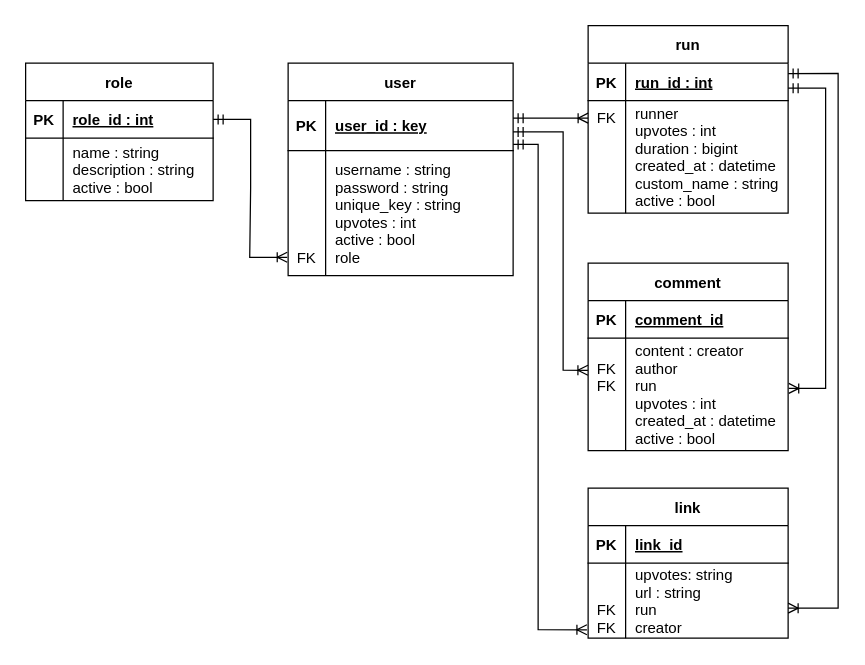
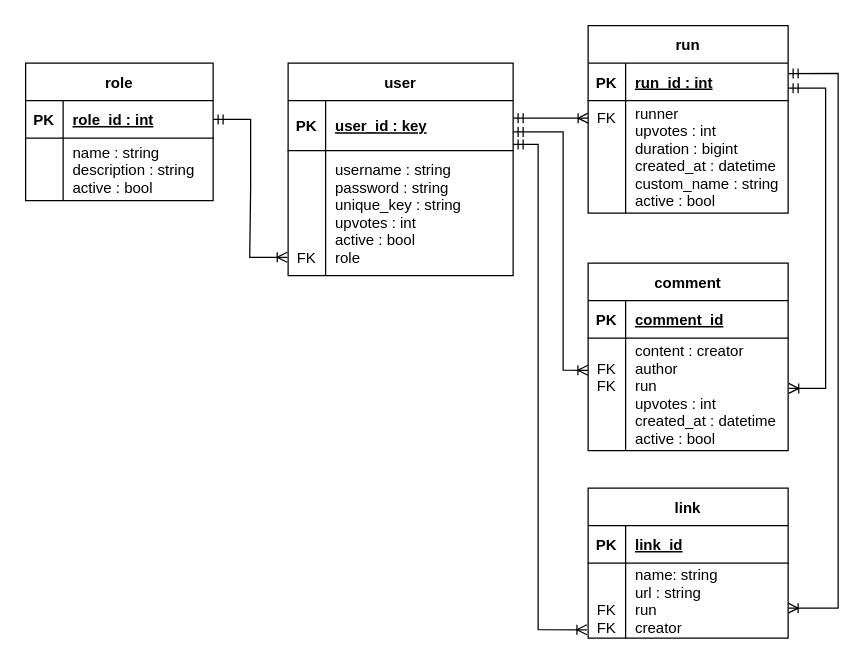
  <mxCell id="0" />
  <mxCell id="1" parent="0" />
  <mxCell id="2" value="" style="edgeStyle=entityRelationEdgeStyle;endArrow=ERoneToMany;startArrow=ERmandOne;endFill=0;startFill=0;entryX=-0.004;entryY=0.853;entryDx=0;entryDy=0;exitX=1;exitY=0.5;exitDx=0;exitDy=0;rounded=0;entryPerimeter=0;" parent="1" source="18" target="7" edge="1"><mxGeometry width="100" height="100" relative="1" as="geometry"><mxPoint x="205" y="95" as="sourcePoint" /><mxPoint x="220" y="550" as="targetPoint" /></mxGeometry></mxCell>
  <mxCell id="3" value="user" style="shape=table;startSize=30;container=1;collapsible=1;childLayout=tableLayout;fixedRows=1;rowLines=0;fontStyle=1;align=center;resizeLast=1;" parent="1" vertex="1"><mxGeometry x="230" y="50" width="180" height="170" as="geometry" /></mxCell>
  <mxCell id="4" value="" style="shape=partialRectangle;collapsible=0;dropTarget=0;pointerEvents=0;fillColor=none;points=[[0,0.5],[1,0.5]];portConstraint=eastwest;top=0;left=0;right=0;bottom=1;" parent="3" vertex="1"><mxGeometry y="30" width="180" height="40" as="geometry" /></mxCell>
  <mxCell id="5" value="PK" style="shape=partialRectangle;overflow=hidden;connectable=0;fillColor=none;top=0;left=0;bottom=0;right=0;fontStyle=1;" parent="4" vertex="1"><mxGeometry width="30" height="40" as="geometry" /></mxCell>
  <mxCell id="6" value="user_id : key" style="shape=partialRectangle;overflow=hidden;connectable=0;fillColor=none;top=0;left=0;bottom=0;right=0;align=left;spacingLeft=6;fontStyle=5;" parent="4" vertex="1"><mxGeometry x="30" width="150" height="40" as="geometry" /></mxCell>
  <mxCell id="7" value="" style="shape=partialRectangle;collapsible=0;dropTarget=0;pointerEvents=0;fillColor=none;points=[[0,0.5],[1,0.5]];portConstraint=eastwest;top=0;left=0;right=0;bottom=0;" parent="3" vertex="1"><mxGeometry y="70" width="180" height="100" as="geometry" /></mxCell>
  <mxCell id="8" value="&#10;&#10;&#10;&#10;&#10;FK" style="shape=partialRectangle;overflow=hidden;connectable=0;fillColor=none;top=0;left=0;bottom=0;right=0;" parent="7" vertex="1"><mxGeometry width="30" height="100" as="geometry" /></mxCell>
  <mxCell id="9" value="username : string&#10;password : string&#10;unique_key : string&#10;upvotes : int&#10;active : bool&#10;role" style="shape=partialRectangle;overflow=hidden;connectable=0;fillColor=none;top=0;left=0;bottom=0;right=0;align=left;spacingLeft=6;" parent="7" vertex="1"><mxGeometry x="30" width="150" height="100" as="geometry" /></mxCell>
  <mxCell id="10" value="run" style="shape=table;startSize=30;container=1;collapsible=1;childLayout=tableLayout;fixedRows=1;rowLines=0;fontStyle=1;align=center;resizeLast=1;" parent="1" vertex="1"><mxGeometry x="470" y="20" width="160" height="150" as="geometry" /></mxCell>
  <mxCell id="11" value="" style="shape=partialRectangle;collapsible=0;dropTarget=0;pointerEvents=0;fillColor=none;points=[[0,0.5],[1,0.5]];portConstraint=eastwest;top=0;left=0;right=0;bottom=1;" parent="10" vertex="1"><mxGeometry y="30" width="160" height="30" as="geometry" /></mxCell>
  <mxCell id="12" value="PK" style="shape=partialRectangle;overflow=hidden;connectable=0;fillColor=none;top=0;left=0;bottom=0;right=0;fontStyle=1;" parent="11" vertex="1"><mxGeometry width="30" height="30" as="geometry" /></mxCell>
  <mxCell id="13" value="run_id : int" style="shape=partialRectangle;overflow=hidden;connectable=0;fillColor=none;top=0;left=0;bottom=0;right=0;align=left;spacingLeft=6;fontStyle=5;" parent="11" vertex="1"><mxGeometry x="30" width="130" height="30" as="geometry" /></mxCell>
  <mxCell id="14" value="" style="shape=partialRectangle;collapsible=0;dropTarget=0;pointerEvents=0;fillColor=none;points=[[0,0.5],[1,0.5]];portConstraint=eastwest;top=0;left=0;right=0;bottom=0;" parent="10" vertex="1"><mxGeometry y="60" width="160" height="90" as="geometry" /></mxCell>
  <mxCell id="15" value="FK" style="shape=partialRectangle;overflow=hidden;connectable=0;fillColor=none;top=0;left=0;bottom=0;right=0;verticalAlign=top;" parent="14" vertex="1"><mxGeometry width="30" height="90" as="geometry" /></mxCell>
  <mxCell id="16" value="runner&#10;upvotes : int&#10;duration : bigint&#10;created_at : datetime&#10;custom_name : string&#10;active : bool" style="shape=partialRectangle;overflow=hidden;connectable=0;fillColor=none;top=0;left=0;bottom=0;right=0;align=left;spacingLeft=6;" parent="14" vertex="1"><mxGeometry x="30" width="130" height="90" as="geometry" /></mxCell>
  <mxCell id="17" value="role" style="shape=table;startSize=30;container=1;collapsible=1;childLayout=tableLayout;fixedRows=1;rowLines=0;fontStyle=1;align=center;resizeLast=1;" parent="1" vertex="1"><mxGeometry x="20" y="50" width="150" height="110" as="geometry" /></mxCell>
  <mxCell id="18" value="" style="shape=partialRectangle;collapsible=0;dropTarget=0;pointerEvents=0;fillColor=none;points=[[0,0.5],[1,0.5]];portConstraint=eastwest;top=0;left=0;right=0;bottom=1;" parent="17" vertex="1"><mxGeometry y="30" width="150" height="30" as="geometry" /></mxCell>
  <mxCell id="19" value="PK" style="shape=partialRectangle;overflow=hidden;connectable=0;fillColor=none;top=0;left=0;bottom=0;right=0;fontStyle=1;" parent="18" vertex="1"><mxGeometry width="30" height="30" as="geometry" /></mxCell>
  <mxCell id="20" value="role_id : int" style="shape=partialRectangle;overflow=hidden;connectable=0;fillColor=none;top=0;left=0;bottom=0;right=0;align=left;spacingLeft=6;fontStyle=5;" parent="18" vertex="1"><mxGeometry x="30" width="120" height="30" as="geometry" /></mxCell>
  <mxCell id="21" value="" style="shape=partialRectangle;collapsible=0;dropTarget=0;pointerEvents=0;fillColor=none;points=[[0,0.5],[1,0.5]];portConstraint=eastwest;top=0;left=0;right=0;bottom=0;" parent="17" vertex="1"><mxGeometry y="60" width="150" height="50" as="geometry" /></mxCell>
  <mxCell id="22" value="" style="shape=partialRectangle;overflow=hidden;connectable=0;fillColor=none;top=0;left=0;bottom=0;right=0;fontStyle=1" parent="21" vertex="1"><mxGeometry width="30" height="50" as="geometry" /></mxCell>
  <mxCell id="23" value="name : string&#10;description : string&#10;active : bool" style="shape=partialRectangle;overflow=hidden;connectable=0;fillColor=none;top=0;left=0;bottom=0;right=0;align=left;spacingLeft=6;" parent="21" vertex="1"><mxGeometry x="30" width="120" height="50" as="geometry" /></mxCell>
  <mxCell id="24" value="comment" style="shape=table;startSize=30;container=1;collapsible=1;childLayout=tableLayout;fixedRows=1;rowLines=0;fontStyle=1;align=center;resizeLast=1;" parent="1" vertex="1"><mxGeometry x="470" y="210" width="160" height="150" as="geometry" /></mxCell>
  <mxCell id="25" value="" style="shape=partialRectangle;collapsible=0;dropTarget=0;pointerEvents=0;fillColor=none;points=[[0,0.5],[1,0.5]];portConstraint=eastwest;top=0;left=0;right=0;bottom=1;" parent="24" vertex="1"><mxGeometry y="30" width="160" height="30" as="geometry" /></mxCell>
  <mxCell id="26" value="PK" style="shape=partialRectangle;overflow=hidden;connectable=0;fillColor=none;top=0;left=0;bottom=0;right=0;fontStyle=1;" parent="25" vertex="1"><mxGeometry width="30" height="30" as="geometry" /></mxCell>
  <mxCell id="27" value="comment_id" style="shape=partialRectangle;overflow=hidden;connectable=0;fillColor=none;top=0;left=0;bottom=0;right=0;align=left;spacingLeft=6;fontStyle=5;" parent="25" vertex="1"><mxGeometry x="30" width="130" height="30" as="geometry" /></mxCell>
  <mxCell id="28" value="" style="shape=partialRectangle;collapsible=0;dropTarget=0;pointerEvents=0;fillColor=none;points=[[0,0.5],[1,0.5]];portConstraint=eastwest;top=0;left=0;right=0;bottom=0;" parent="24" vertex="1"><mxGeometry y="60" width="160" height="90" as="geometry" /></mxCell>
  <mxCell id="29" value="FK&#10;FK&#10;&#10;" style="shape=partialRectangle;overflow=hidden;connectable=0;fillColor=none;top=0;left=0;bottom=0;right=0;" parent="28" vertex="1"><mxGeometry width="30" height="90" as="geometry" /></mxCell>
  <mxCell id="30" value="content : creator&#10;author&#10;run&#10;upvotes : int&#10;created_at : datetime&#10;active : bool" style="shape=partialRectangle;overflow=hidden;connectable=0;fillColor=none;top=0;left=0;bottom=0;right=0;align=left;spacingLeft=6;" parent="28" vertex="1"><mxGeometry x="30" width="130" height="90" as="geometry" /></mxCell>
  <mxCell id="31" style="edgeStyle=orthogonalEdgeStyle;rounded=0;orthogonalLoop=1;jettySize=auto;html=1;entryX=0;entryY=0.156;entryDx=0;entryDy=0;startArrow=ERmandOne;startFill=0;endArrow=ERoneToMany;endFill=0;entryPerimeter=0;" parent="1" source="4" target="14" edge="1"><mxGeometry relative="1" as="geometry"><Array as="points"><mxPoint x="430" y="94" /><mxPoint x="430" y="94" /></Array></mxGeometry></mxCell>
  <mxCell id="32" style="edgeStyle=orthogonalEdgeStyle;rounded=0;orthogonalLoop=1;jettySize=auto;html=1;startArrow=ERmandOne;startFill=0;endArrow=ERoneToMany;endFill=0;targetPerimeterSpacing=0;entryX=1.003;entryY=0.447;entryDx=0;entryDy=0;entryPerimeter=0;" parent="1" source="11" target="28" edge="1"><mxGeometry relative="1" as="geometry"><Array as="points"><mxPoint x="660" y="70" /><mxPoint x="660" y="310" /></Array><mxPoint x="620" y="304" as="targetPoint" /></mxGeometry></mxCell>
  <mxCell id="33" style="edgeStyle=orthogonalEdgeStyle;rounded=0;orthogonalLoop=1;jettySize=auto;html=1;startArrow=ERoneToMany;startFill=0;endArrow=ERmandOne;endFill=0;exitX=-0.001;exitY=0.286;exitDx=0;exitDy=0;exitPerimeter=0;" parent="1" source="28" edge="1"><mxGeometry relative="1" as="geometry"><Array as="points"><mxPoint x="450" y="296" /><mxPoint x="450" y="105" /></Array><mxPoint x="430" y="310" as="sourcePoint" /><mxPoint x="410" y="105" as="targetPoint" /></mxGeometry></mxCell>
  <mxCell id="34" value="link" style="shape=table;startSize=30;container=1;collapsible=1;childLayout=tableLayout;fixedRows=1;rowLines=0;fontStyle=1;align=center;resizeLast=1;" parent="1" vertex="1"><mxGeometry x="470" y="390" width="160" height="120" as="geometry" /></mxCell>
  <mxCell id="35" value="" style="shape=partialRectangle;collapsible=0;dropTarget=0;pointerEvents=0;fillColor=none;points=[[0,0.5],[1,0.5]];portConstraint=eastwest;top=0;left=0;right=0;bottom=1;" parent="34" vertex="1"><mxGeometry y="30" width="160" height="30" as="geometry" /></mxCell>
  <mxCell id="36" value="PK" style="shape=partialRectangle;overflow=hidden;connectable=0;fillColor=none;top=0;left=0;bottom=0;right=0;fontStyle=1;" parent="35" vertex="1"><mxGeometry width="30" height="30" as="geometry" /></mxCell>
  <mxCell id="37" value="link_id" style="shape=partialRectangle;overflow=hidden;connectable=0;fillColor=none;top=0;left=0;bottom=0;right=0;align=left;spacingLeft=6;fontStyle=5;" parent="35" vertex="1"><mxGeometry x="30" width="130" height="30" as="geometry" /></mxCell>
  <mxCell id="38" value="" style="shape=partialRectangle;collapsible=0;dropTarget=0;pointerEvents=0;fillColor=none;points=[[0,0.5],[1,0.5]];portConstraint=eastwest;top=0;left=0;right=0;bottom=0;" parent="34" vertex="1"><mxGeometry y="60" width="160" height="60" as="geometry" /></mxCell>
  <mxCell id="39" value="&#10;&#10;FK&#10;FK" style="shape=partialRectangle;overflow=hidden;connectable=0;fillColor=none;top=0;left=0;bottom=0;right=0;" parent="38" vertex="1"><mxGeometry width="30" height="60" as="geometry" /></mxCell>
- <mxCell id="40" value="upvotes: string&#10;url : string&#10;run&#10;creator" style="shape=partialRectangle;overflow=hidden;connectable=0;fillColor=none;top=0;left=0;bottom=0;right=0;align=left;spacingLeft=6;" parent="38" vertex="1"><mxGeometry x="30" width="130" height="60" as="geometry" /></mxCell>
+ <mxCell id="40" value="name: string&#10;url : string&#10;run&#10;creator" style="shape=partialRectangle;overflow=hidden;connectable=0;fillColor=none;top=0;left=0;bottom=0;right=0;align=left;spacingLeft=6;" parent="38" vertex="1"><mxGeometry x="30" width="130" height="60" as="geometry" /></mxCell>
  <mxCell id="41" style="edgeStyle=orthogonalEdgeStyle;rounded=0;orthogonalLoop=1;jettySize=auto;html=1;startArrow=ERmandOne;startFill=0;endArrow=ERoneToMany;endFill=0;targetPerimeterSpacing=0;exitX=1;exitY=0.278;exitDx=0;exitDy=0;exitPerimeter=0;" parent="1" source="11" edge="1"><mxGeometry relative="1" as="geometry"><Array as="points"><mxPoint x="670" y="58" /><mxPoint x="670" y="486" /></Array><mxPoint x="630" y="486" as="targetPoint" /><mxPoint x="640" y="80" as="sourcePoint" /></mxGeometry></mxCell>
  <mxCell id="42" style="edgeStyle=orthogonalEdgeStyle;rounded=0;orthogonalLoop=1;jettySize=auto;html=1;startArrow=ERoneToMany;startFill=0;endArrow=ERmandOne;endFill=0;exitX=-0.006;exitY=0.889;exitDx=0;exitDy=0;exitPerimeter=0;" edge="1" parent="1" source="38"><mxGeometry relative="1" as="geometry"><Array as="points"><mxPoint x="430" y="503" /><mxPoint x="430" y="115" /></Array><mxPoint x="469.84" y="305.74" as="sourcePoint" /><mxPoint x="410" y="115" as="targetPoint" /></mxGeometry></mxCell>
